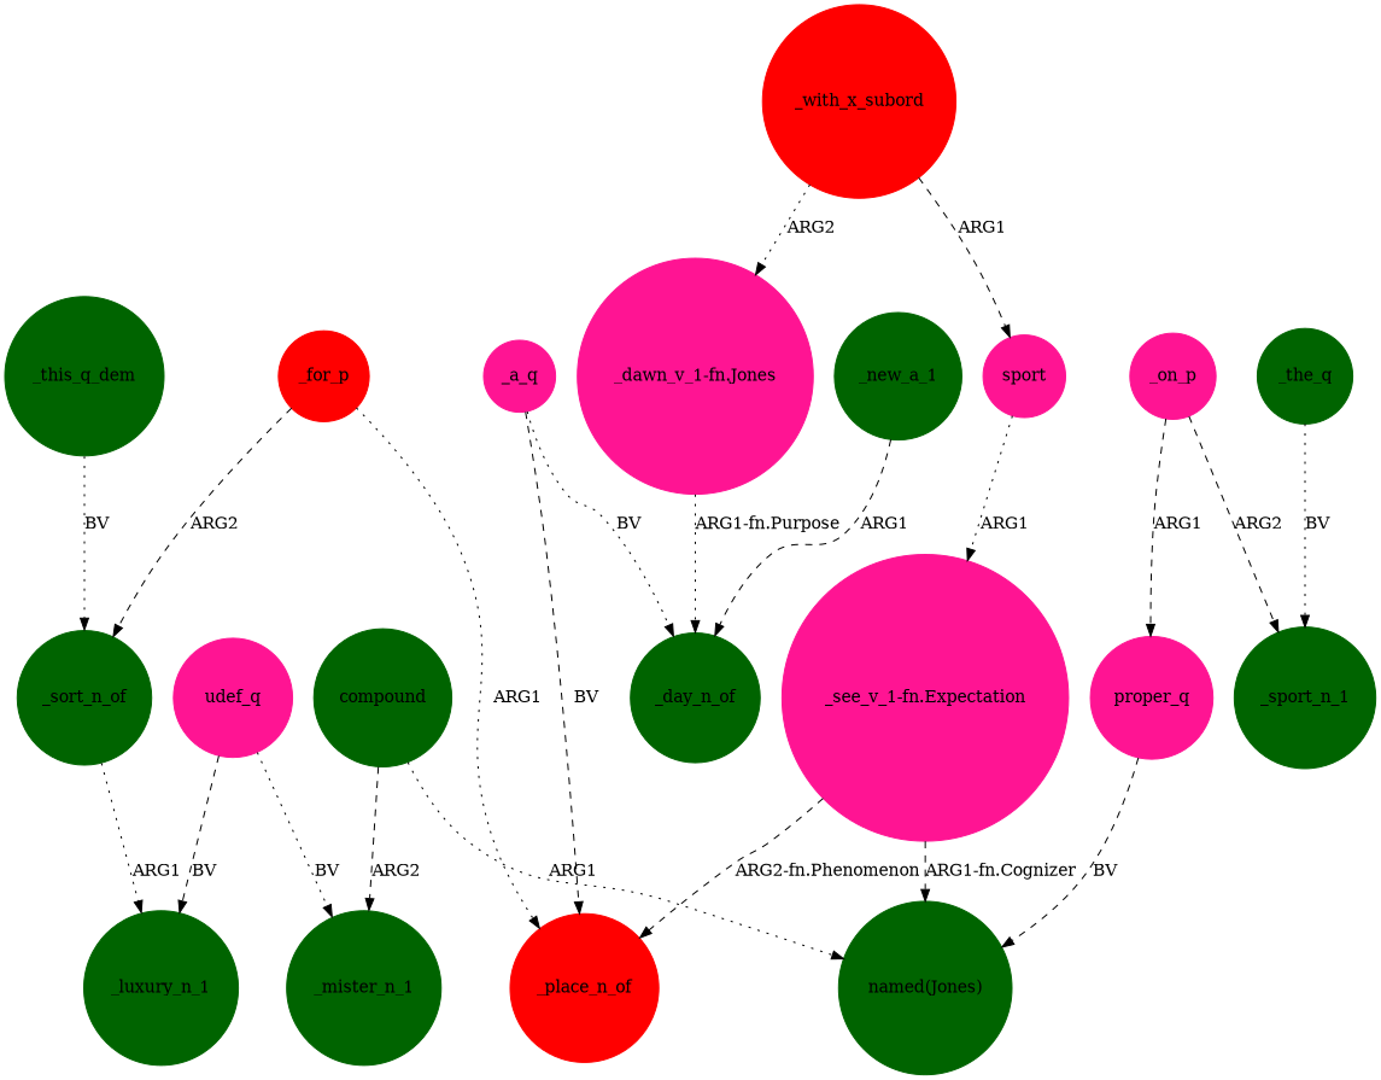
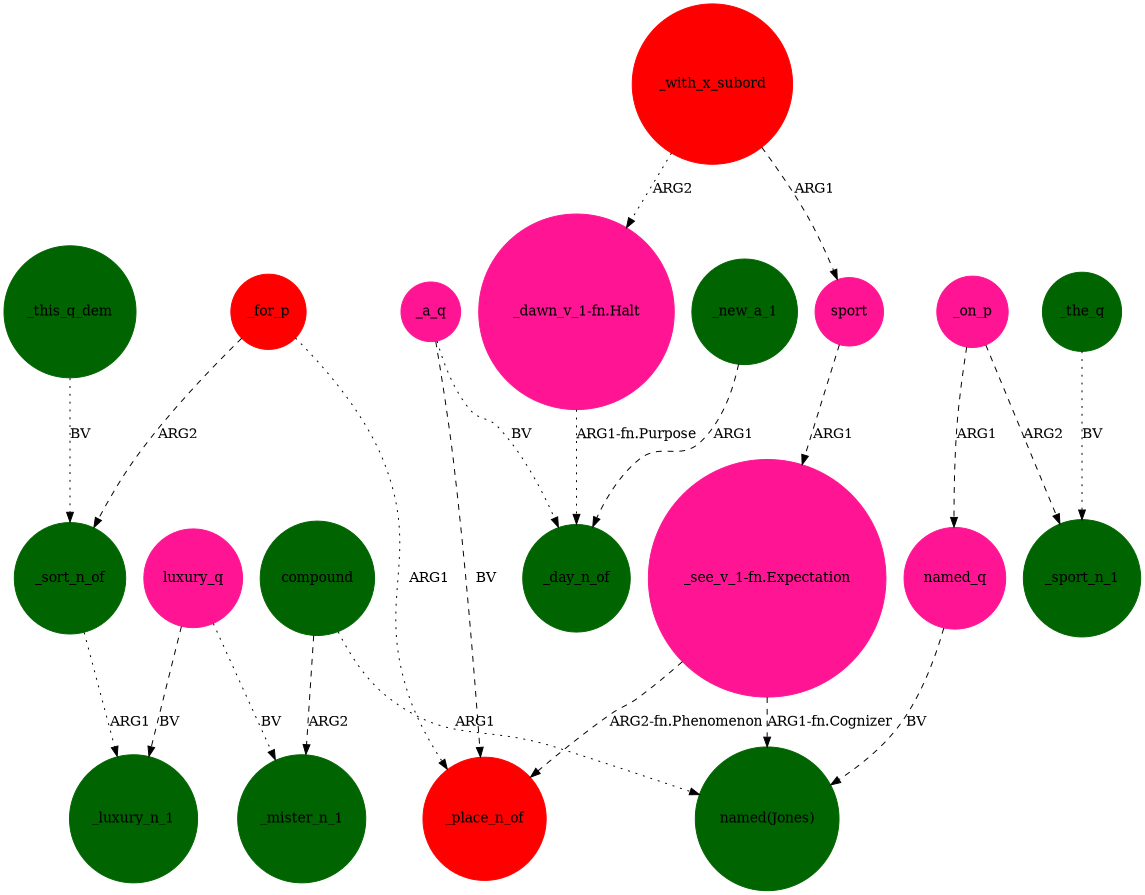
  digraph {
    node [color=darkgreen shape=circle style=filled]
    edge [style=dashed]
    compound
    _mister_n_1
    "named(Jones)"
    _this_q_dem
    _sort_n_of
    _luxury_n_1
    _a_q [color=deeppink]
    _day_n_of
    _place_n_of [color=red]
    _new_a_1
    _with_x_subord [color=red]
    n12 [color=deeppink label=sport]
-   "_dawn_v_1-fn.Halt" [color=deeppink label="_dawn_v_1-fn.Jones"]
+   "_dawn_v_1-fn.Halt" [color=deeppink]
    "_see_v_1-fn.Expectation" [color=deeppink]
-   udef_q [color=deeppink]
+   udef_q [color=deeppink label=luxury_q]
    _on_p [color=deeppink]
    _sport_n_1
-   proper_q [color=deeppink]
+   proper_q [color=deeppink label=named_q]
    _for_p [color=red]
    _the_q
    compound -> _mister_n_1 [label=ARG2]
    compound -> "named(Jones)" [label=ARG1 style=dotted]
    _this_q_dem -> _sort_n_of [label=BV style=dotted]
    _sort_n_of -> _luxury_n_1 [label=ARG1 style=dotted]
    _a_q -> _day_n_of [label=BV style=dotted]
    _a_q -> _place_n_of [label=BV]
    _new_a_1 -> _day_n_of [label=ARG1]
    _with_x_subord -> n12 [label=ARG1]
    _with_x_subord -> "_dawn_v_1-fn.Halt" [label=ARG2 style=dotted]
-   n12 -> "_see_v_1-fn.Expectation" [label=ARG1 style=dotted]
+   n12 -> "_see_v_1-fn.Expectation" [label=ARG1]
    "_dawn_v_1-fn.Halt" -> _day_n_of [label="ARG1-fn.Purpose" style=dotted]
    "_see_v_1-fn.Expectation" -> "named(Jones)" [label="ARG1-fn.Cognizer"]
    "_see_v_1-fn.Expectation" -> _place_n_of [label="ARG2-fn.Phenomenon"]
    udef_q -> _mister_n_1 [label=BV style=dotted]
    udef_q -> _luxury_n_1 [label=BV]
    _on_p -> _sport_n_1 [label=ARG2]
    _on_p -> proper_q [label=ARG1]
    proper_q -> "named(Jones)" [label=BV]
    _for_p -> _sort_n_of [label=ARG2]
    _for_p -> _place_n_of [label=ARG1 style=dotted]
    _the_q -> _sport_n_1 [label=BV style=dotted]
  }
